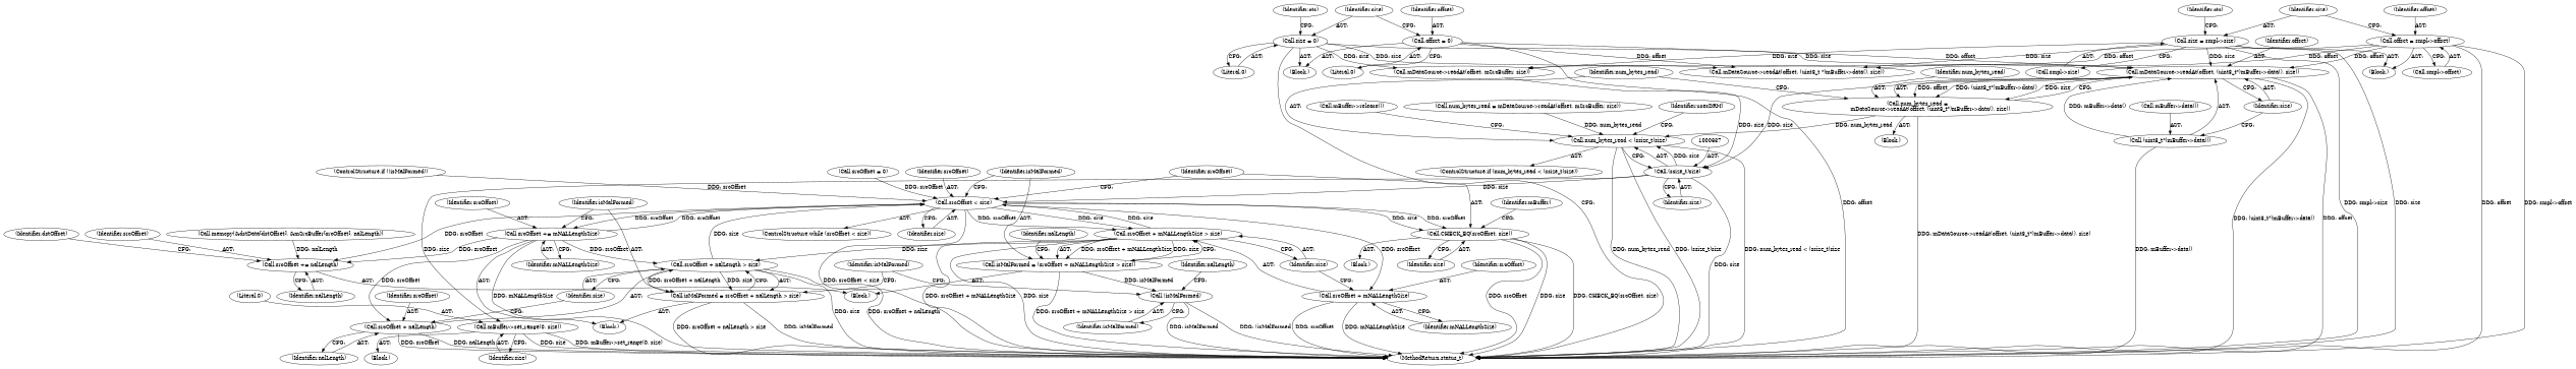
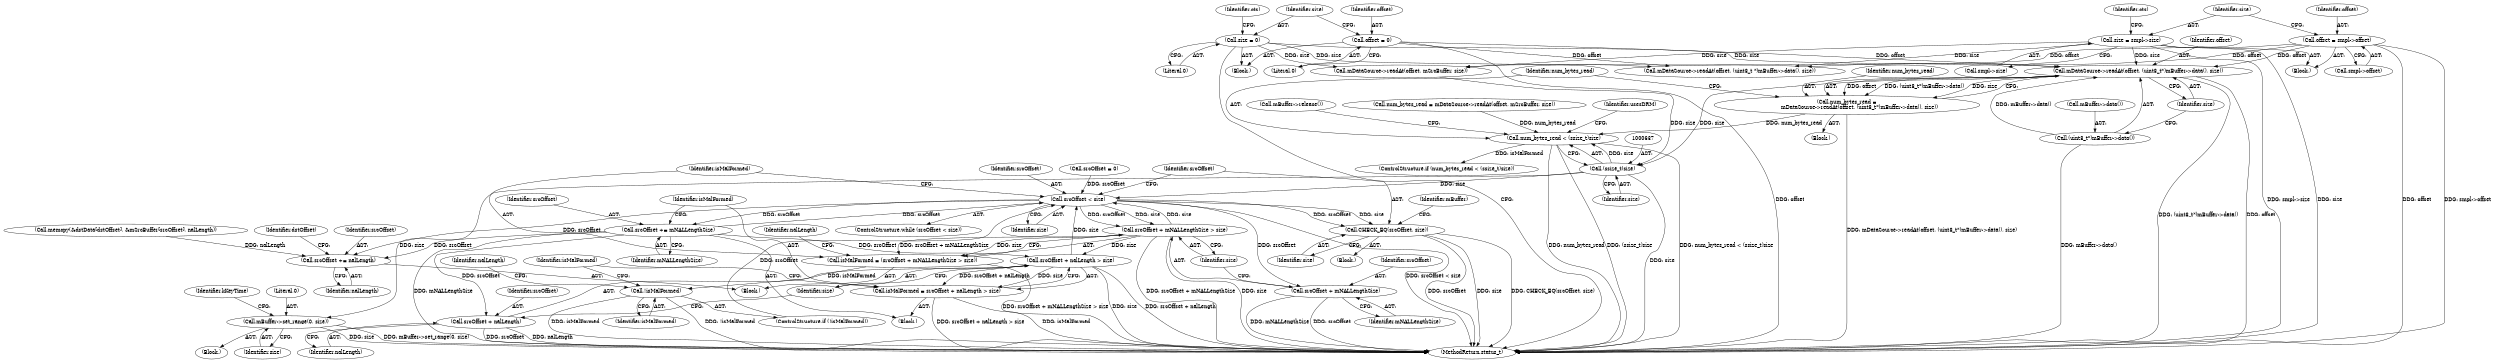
  digraph {
    n1 [label="(Call,mDataSource->readAt(offset, (uint8_t*)mBuffer->data(), size))"]
    n2 [label="(Call,num_bytes_read =\n                mDataSource->readAt(offset, (uint8_t*)mBuffer->data(), size))"]
    n3 [label="(Call,(ssize_t)size)"]
    n4 [label="(MethodReturn,status_t)"]
    n5 [label="(Identifier,size)"]
    n6 [label="(Call,num_bytes_read < (ssize_t)size)"]
    n7 [label="(Block,)"]
    n8 [label="(Call,mBuffer->set_range(0, size))"]
    n9 [label="(Call,srcOffset < size)"]
    n10 [label="(Identifier,size)"]
    n11 [label="(Call,(uint8_t*)mBuffer->data())"]
    n12 [label="(Call,offset = smpl->offset)"]
    n13 [label="(Call,mDataSource->readAt(offset, mSrcBuffer, size))"]
    n14 [label="(Block,)"]
    n15 [label="(Call,smpl->offset)"]
    n16 [label="(Call,mDataSource->readAt(offset, (uint8_t *)mBuffer->data(), size))"]
    n17 [label="(Call,offset = 0)"]
    n18 [label="(Block,)"]
    n19 [label="(Literal,0)"]
    n20 [label="(Call,mBuffer->data())"]
    n21 [label="(Call,size = smpl->size)"]
    n22 [label="(Call,smpl->size)"]
    n23 [label="(Call,size = 0)"]
    n24 [label="(Literal,0)"]
    n25 [label="(ControlStructure,if (num_bytes_read < (ssize_t)size))"]
    n26 [label="(Block,)"]
    n27 [label="(Identifier,size)"]
    n28 [label="(Call,srcOffset + mNALLengthSize > size)"]
    n29 [label="(Call,srcOffset + mNALLengthSize)"]
    n30 [label="(Call,srcOffset += mNALLengthSize)"]
    n31 [label="(Call,srcOffset += nalLength)"]
    n32 [label="(Call,CHECK_EQ(srcOffset, size))"]
    n33 [label="(ControlStructure,while (srcOffset < size))"]
    n34 [label="(Identifier,size)"]
    n35 [label="(Call,isMalFormed = (srcOffset + mNALLengthSize > size))"]
    n36 [label="(Call,srcOffset + nalLength > size)"]
    n37 [label="(Identifier,size)"]
    n38 [label="(Identifier,mNALLengthSize)"]
    n39 [label="(Block,)"]
    n40 [label="(Call,srcOffset + nalLength)"]
    n41 [label="(Identifier,mNALLengthSize)"]
    n42 [label="(Block,)"]
    n43 [label="(Identifier,nalLength)"]
    n44 [label="(Identifier,size)"]
    n45 [label="(Block,)"]
    n46 [label="(Call,!isMalFormed)"]
    n47 [label="(Call,isMalFormed = srcOffset + nalLength > size)"]
    n48 [label="(Identifier,size)"]
    n49 [label="(Identifier,isMalFormed)"]
    n50 [label="(ControlStructure,if (!isMalFormed))"]
    n51 [label="(Identifier,nalLength)"]
    n52 [label="(Identifier,offset)"]
    n53 [label="(Identifier,srcOffset)"]
    n54 [label="(Identifier,offset)"]
    n55 [label="(Identifier,srcOffset)"]
    n56 [label="(Identifier,nalLength)"]
    n57 [label="(Identifier,isMalFormed)"]
    n58 [label="(Call,memcpy(&dstData[dstOffset], &mSrcBuffer[srcOffset], nalLength))"]
    n59 [label="(Identifier,isMalFormed)"]
    n60 [label="(Identifier,srcOffset)"]
    n61 [label="(Identifier,mBuffer)"]
    n62 [label="(Identifier,cts)"]
    n63 [label="(Call,srcOffset = 0)"]
    n64 [label="(Identifier,dstOffset)"]
    n65 [label="(Identifier,num_bytes_read)"]
    n66 [label="(Call,mBuffer->release())"]
    n67 [label="(Identifier,isMalFormed)"]
    n68 [label="(Identifier,size)"]
    n69 [label="(Identifier,nalLength)"]
    n70 [label="(Identifier,srcOffset)"]
    n71 [label="(Identifier,srcOffset)"]
    n72 [label="(Identifier,offset)"]
    n73 [label="(Identifier,cts)"]
    n74 [label="(Identifier,usesDRM)"]
    n75 [label="(Identifier,srcOffset)"]
+   n76 [label="(Identifier,kKeyTime)"]
    n77 [label="(Identifier,size)"]
    n78 [label="(Identifier,num_bytes_read)"]
    n79 [label="(Literal,0)"]
    n80 [label="(Call,num_bytes_read = mDataSource->readAt(offset, mSrcBuffer, size))"]
    1000637
    n1 -> n2 [label="AST: "]
    n1 -> n2 [label="DDG: offset"]
    n1 -> n2 [label="DDG: (uint8_t*)mBuffer->data()"]
    n1 -> n2 [label="DDG: size"]
    n1 -> n3 [label="DDG: size"]
    n1 -> n4 [label="DDG: (uint8_t*)mBuffer->data()"]
    n1 -> n4 [label="DDG: offset"]
    n1 -> n5 [label="CFG: "]
    n2 -> n1 [label="CFG: "]
    n2 -> n4 [label="DDG: mDataSource->readAt(offset, (uint8_t*)mBuffer->data(), size)"]
    n2 -> n6 [label="DDG: num_bytes_read"]
    n2 -> n7 [label="AST: "]
    n3 -> n4 [label="DDG: size"]
    n3 -> n6 [label="AST: "]
    n3 -> n6 [label="DDG: size"]
    n3 -> n8 [label="DDG: size"]
    n3 -> n9 [label="DDG: size"]
    n3 -> n10 [label="CFG: "]
    n5 -> n1 [label="AST: "]
    n5 -> n11 [label="CFG: "]
    n6 -> n3 [label="CFG: "]
    n6 -> n4 [label="DDG: num_bytes_read"]
    n6 -> n4 [label="DDG: (ssize_t)size"]
    n6 -> n4 [label="DDG: num_bytes_read < (ssize_t)size"]
-   n6 -> n25 [label="AST: "]
+   n6 -> n25 [label="DDG: isMalFormed"]
    n8 -> n4 [label="DDG: mBuffer->set_range(0, size)"]
    n8 -> n4 [label="DDG: size"]
    n8 -> n26 [label="AST: "]
    n8 -> n27 [label="CFG: "]
    n9 -> n4 [label="DDG: srcOffset < size"]
    n9 -> n28 [label="DDG: srcOffset"]
    n9 -> n28 [label="DDG: size"]
    n9 -> n29 [label="DDG: srcOffset"]
    n9 -> n30 [label="DDG: srcOffset"]
    n9 -> n31 [label="DDG: srcOffset"]
    n9 -> n32 [label="DDG: srcOffset"]
    n9 -> n32 [label="DDG: size"]
    n9 -> n33 [label="AST: "]
    n9 -> n34 [label="CFG: "]
    n10 -> n3 [label="AST: "]
    n11 -> n1 [label="AST: "]
    n11 -> n1 [label="DDG: mBuffer->data()"]
    n11 -> n4 [label="DDG: mBuffer->data()"]
    n12 -> n1 [label="DDG: offset"]
    n12 -> n4 [label="DDG: offset"]
    n12 -> n4 [label="DDG: smpl->offset"]
    n12 -> n13 [label="DDG: offset"]
    n12 -> n14 [label="AST: "]
    n12 -> n15 [label="CFG: "]
    n12 -> n16 [label="DDG: offset"]
    n13 -> n3 [label="DDG: size"]
    n15 -> n12 [label="AST: "]
    n17 -> n1 [label="DDG: offset"]
    n17 -> n4 [label="DDG: offset"]
    n17 -> n16 [label="DDG: offset"]
    n17 -> n18 [label="AST: "]
    n17 -> n19 [label="CFG: "]
    n19 -> n17 [label="AST: "]
    n20 -> n11 [label="AST: "]
    n21 -> n1 [label="DDG: size"]
    n21 -> n4 [label="DDG: smpl->size"]
    n21 -> n4 [label="DDG: size"]
    n21 -> n13 [label="DDG: size"]
    n21 -> n14 [label="AST: "]
    n21 -> n16 [label="DDG: size"]
    n21 -> n22 [label="CFG: "]
    n22 -> n21 [label="AST: "]
    n23 -> n1 [label="DDG: size"]
    n23 -> n4 [label="CFG: "]
    n23 -> n13 [label="DDG: size"]
    n23 -> n16 [label="DDG: size"]
    n23 -> n18 [label="AST: "]
    n23 -> n24 [label="CFG: "]
    n24 -> n23 [label="AST: "]
    n27 -> n8 [label="AST: "]
    n28 -> n4 [label="DDG: srcOffset + mNALLengthSize"]
    n28 -> n4 [label="DDG: size"]
    n28 -> n9 [label="DDG: size"]
    n28 -> n35 [label="AST: "]
    n28 -> n35 [label="DDG: srcOffset + mNALLengthSize"]
    n28 -> n35 [label="DDG: size"]
    n28 -> n36 [label="DDG: size"]
    n28 -> n37 [label="CFG: "]
    n29 -> n4 [label="DDG: srcOffset"]
    n29 -> n4 [label="DDG: mNALLengthSize"]
    n29 -> n28 [label="AST: "]
    n29 -> n38 [label="CFG: "]
    n30 -> n4 [label="DDG: mNALLengthSize"]
    n30 -> n9 [label="DDG: srcOffset"]
    n30 -> n31 [label="DDG: srcOffset"]
    n30 -> n36 [label="DDG: srcOffset"]
    n30 -> n39 [label="AST: "]
    n30 -> n40 [label="DDG: srcOffset"]
    n30 -> n41 [label="CFG: "]
    n31 -> n42 [label="AST: "]
    n31 -> n43 [label="CFG: "]
    n32 -> n4 [label="DDG: srcOffset"]
    n32 -> n4 [label="DDG: size"]
    n32 -> n4 [label="DDG: CHECK_EQ(srcOffset, size)"]
    n32 -> n44 [label="CFG: "]
    n32 -> n45 [label="AST: "]
    n34 -> n9 [label="AST: "]
    n35 -> n4 [label="DDG: srcOffset + mNALLengthSize > size"]
    n35 -> n28 [label="CFG: "]
    n35 -> n42 [label="AST: "]
    n35 -> n46 [label="DDG: isMalFormed"]
    n36 -> n4 [label="DDG: size"]
    n36 -> n4 [label="DDG: srcOffset + nalLength"]
    n36 -> n9 [label="DDG: size"]
    n36 -> n47 [label="AST: "]
    n36 -> n47 [label="DDG: srcOffset + nalLength"]
    n36 -> n47 [label="DDG: size"]
    n36 -> n48 [label="CFG: "]
    n37 -> n28 [label="AST: "]
    n37 -> n29 [label="CFG: "]
    n38 -> n29 [label="AST: "]
    n40 -> n4 [label="DDG: srcOffset"]
    n40 -> n4 [label="DDG: nalLength"]
    n40 -> n36 [label="AST: "]
    n40 -> n51 [label="CFG: "]
    n41 -> n30 [label="AST: "]
    n43 -> n31 [label="AST: "]
    n44 -> n32 [label="AST: "]
    n46 -> n4 [label="DDG: isMalFormed"]
    n46 -> n4 [label="DDG: !isMalFormed"]
    n46 -> n49 [label="CFG: "]
+   n46 -> n50 [label="AST: "]
    n47 -> n4 [label="DDG: isMalFormed"]
    n47 -> n4 [label="DDG: srcOffset + nalLength > size"]
    n47 -> n36 [label="CFG: "]
    n47 -> n39 [label="AST: "]
    n48 -> n36 [label="AST: "]
    n48 -> n40 [label="CFG: "]
    n49 -> n46 [label="AST: "]
    n50 -> n9 [label="DDG: srcOffset"]
    n51 -> n40 [label="AST: "]
    n52 -> n1 [label="AST: "]
    n53 -> n31 [label="AST: "]
    n54 -> n17 [label="AST: "]
    n55 -> n40 [label="AST: "]
    n56 -> n46 [label="CFG: "]
    n57 -> n30 [label="CFG: "]
    n57 -> n47 [label="AST: "]
    n58 -> n31 [label="DDG: nalLength"]
    n59 -> n9 [label="CFG: "]
    n59 -> n35 [label="AST: "]
    n60 -> n30 [label="AST: "]
    n61 -> n32 [label="CFG: "]
    n62 -> n21 [label="CFG: "]
    n63 -> n9 [label="DDG: srcOffset"]
    n64 -> n31 [label="CFG: "]
    n65 -> n2 [label="AST: "]
    n66 -> n6 [label="CFG: "]
    n67 -> n46 [label="CFG: "]
    n67 -> n47 [label="CFG: "]
    n68 -> n17 [label="CFG: "]
    n68 -> n23 [label="AST: "]
    n69 -> n35 [label="CFG: "]
    n70 -> n9 [label="AST: "]
    n71 -> n9 [label="CFG: "]
    n71 -> n32 [label="AST: "]
    n72 -> n12 [label="AST: "]
    n73 -> n23 [label="CFG: "]
    n74 -> n6 [label="CFG: "]
    n75 -> n29 [label="AST: "]
+   n76 -> n8 [label="CFG: "]
    n77 -> n12 [label="CFG: "]
    n77 -> n21 [label="AST: "]
    n78 -> n2 [label="CFG: "]
    n78 -> n6 [label="AST: "]
    n79 -> n8 [label="AST: "]
    n80 -> n6 [label="DDG: num_bytes_read"]
    1000637 -> n3 [label="AST: "]
  }
